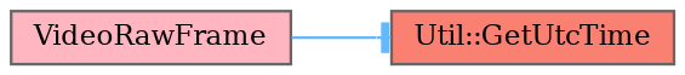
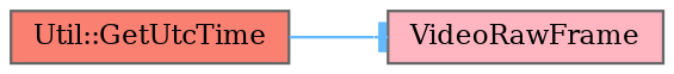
  digraph {
    rankdir=LR
    fontname="DejaVu Serif"
    node [fontname="DejaVu Serif" fontsize=10 shape=box style=filled]
    n1 [color=gray40 fillcolor=lightpink fontcolor=black height=0.2 label=VideoRawFrame width=0.4]
    n2 [color=grey40 fillcolor=salmon height=0.2 label="Util::GetUtcTime" width=0.4]
-   n1 -> n2 [color=steelblue1 fontname="DejaVu Serif" fontsize=10 labelfontname=Helvetica labelfontsize=10 style=solid arrowhead=tee]
+   n2 -> n1 [color=steelblue1 fontname="DejaVu Serif" fontsize=10 labelfontname=Helvetica labelfontsize=10 style=solid arrowhead=tee]
  }
